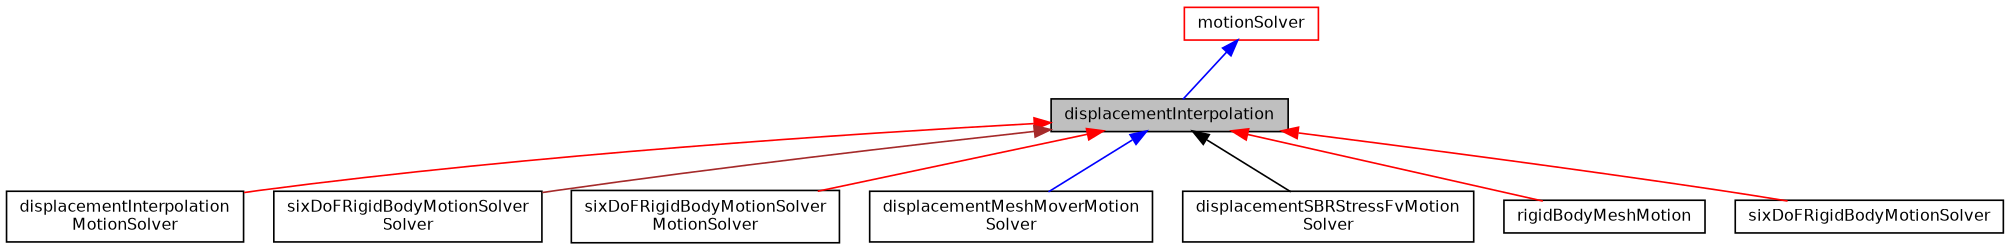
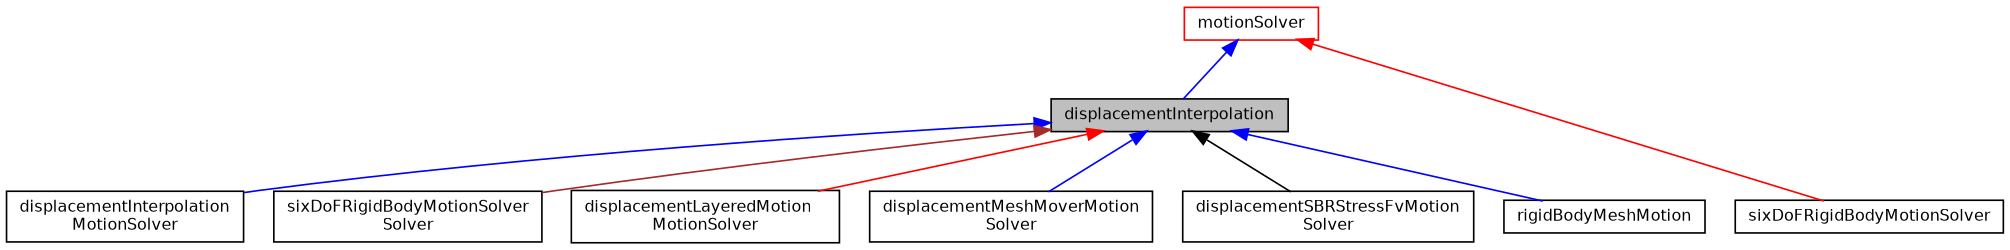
  digraph {
    fontname="DejaVu Sans"
    rankdir=TB
    node [color=black fontname="DejaVu Sans" fontsize=10 shape=record]
    edge [color=red dir=back fontname="DejaVu Sans" fontsize=10 labelfontname=Helvetica labelfontsize=10 style=solid]
    n1 [fillcolor=grey75 fontcolor=black height=0.2 label=displacementInterpolation style=filled width=0.4]
    n2 [height=0.2 label="displacementInterpolation\lMotionSolver" width=0.4]
    n3 [height=0.2 label="sixDoFRigidBodyMotionSolver\lSolver" width=0.4]
-   n4 [height=0.2 label="sixDoFRigidBodyMotionSolver\lMotionSolver" width=0.4]
+   n4 [height=0.2 label="displacementLayeredMotion\lMotionSolver" width=0.4]
    n5 [height=0.2 label="displacementMeshMoverMotion\lSolver" width=0.4]
    n6 [height=0.2 label="displacementSBRStressFvMotion\lSolver" width=0.4]
    n7 [height=0.2 label=rigidBodyMeshMotion width=0.4]
    n8 [height=0.2 label=sixDoFRigidBodyMotionSolver width=0.4]
    n9 [color=red height=0.2 label=motionSolver width=0.4]
-   n1 -> n2
+   n1 -> n2 [color=blue]
    n1 -> n3 [color=brown]
    n1 -> n4
    n1 -> n5 [color=blue]
    n1 -> n6 [color=black]
-   n1 -> n7
-   n1 -> n8
+   n1 -> n7 [color=blue]
+   n9 -> n8
    n9 -> n1 [color=blue]
  }
